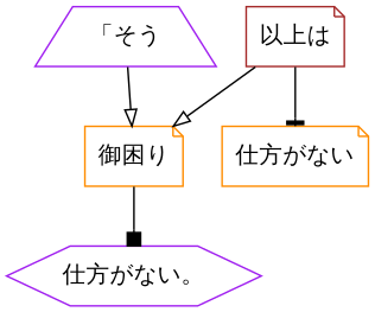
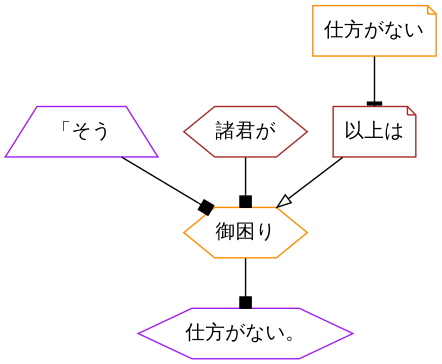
  digraph {
    node [color=purple shape=hexagon]
    edge [arrowhead=onormal]
    n1 [label="「そう" shape=trapezium]
-   n2 [color=darkorange label="御困り" shape=note]
+   n2 [color=darkorange label="御困り"]
    n3 [label="仕方がない。"]
+   n4 [color=brown label="諸君が"]
    n5 [color=darkorange label="仕方がない" shape=note]
    n6 [color=brown label="以上は" shape=note]
-   n1 -> n2
+   n1 -> n2 [arrowhead=box]
    n2 -> n3 [arrowhead=box]
-   n6 -> n5 [arrowhead=tee]
+   n4 -> n2 [arrowhead=box]
+   n5 -> n6 [arrowhead=tee]
    n6 -> n2
  }
